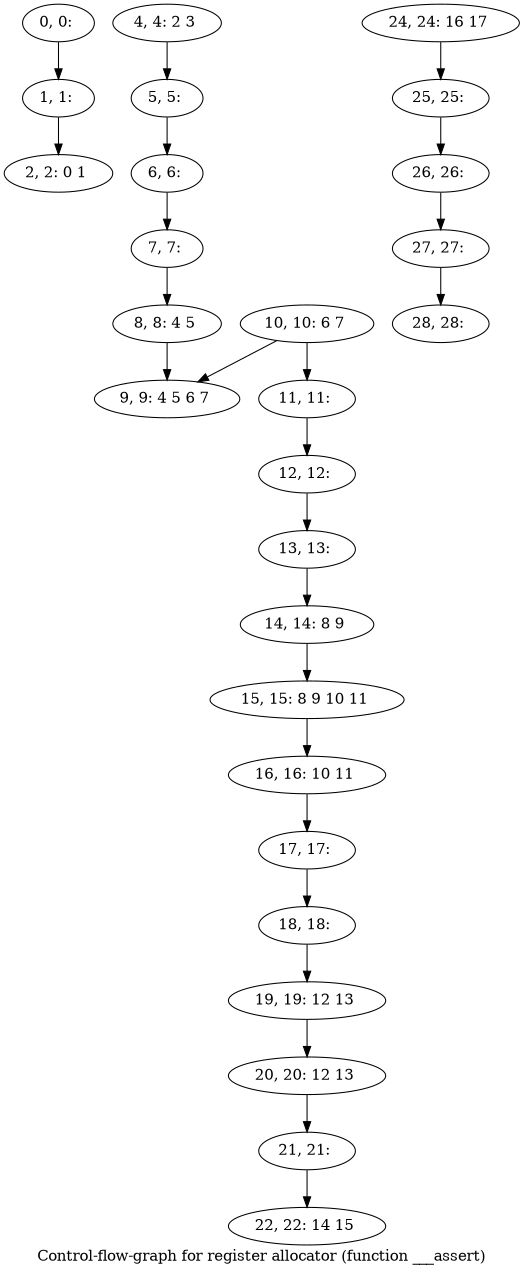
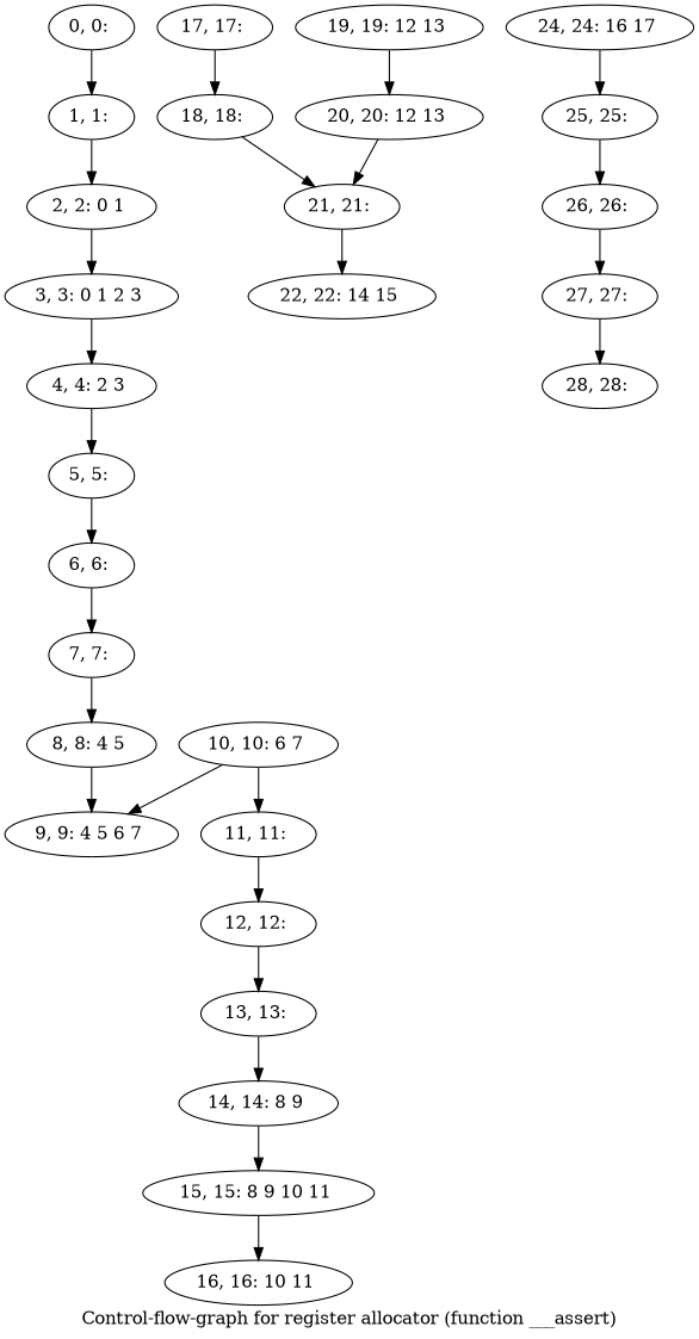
  digraph {
    label="Control-flow-graph for register allocator (function ___assert)"
    n1 [label="0, 0: "]
    n2 [label="1, 1: "]
    n3 [label="2, 2: 0 1 "]
+   n4 [label="3, 3: 0 1 2 3 "]
    n5 [label="4, 4: 2 3 "]
    n6 [label="5, 5: "]
    n7 [label="6, 6: "]
    n8 [label="7, 7: "]
    n9 [label="8, 8: 4 5 "]
    n10 [label="9, 9: 4 5 6 7 "]
    n11 [label="10, 10: 6 7 "]
    n12 [label="11, 11: "]
    n13 [label="12, 12: "]
    n14 [label="13, 13: "]
    n15 [label="14, 14: 8 9 "]
    n16 [label="15, 15: 8 9 10 11 "]
    n17 [label="16, 16: 10 11 "]
    n18 [label="17, 17: "]
    n19 [label="18, 18: "]
    n20 [label="19, 19: 12 13 "]
    n21 [label="20, 20: 12 13 "]
    n22 [label="21, 21: "]
    n23 [label="22, 22: 14 15 "]
    n24 [label="24, 24: 16 17 "]
    n25 [label="25, 25: "]
    n26 [label="26, 26: "]
    n27 [label="27, 27: "]
    n28 [label="28, 28: "]
    n1 -> n2
    n2 -> n3
+   n3 -> n4
+   n4 -> n5
    n5 -> n6
    n6 -> n7
    n7 -> n8
    n8 -> n9
    n9 -> n10
    n11 -> n10
    n11 -> n12
    n12 -> n13
    n13 -> n14
    n14 -> n15
    n15 -> n16
    n16 -> n17
-   n17 -> n18
    n18 -> n19
-   n19 -> n20
+   n19 -> n22
    n20 -> n21
    n21 -> n22
    n22 -> n23
    n24 -> n25
    n25 -> n26
    n26 -> n27
    n27 -> n28
  }
